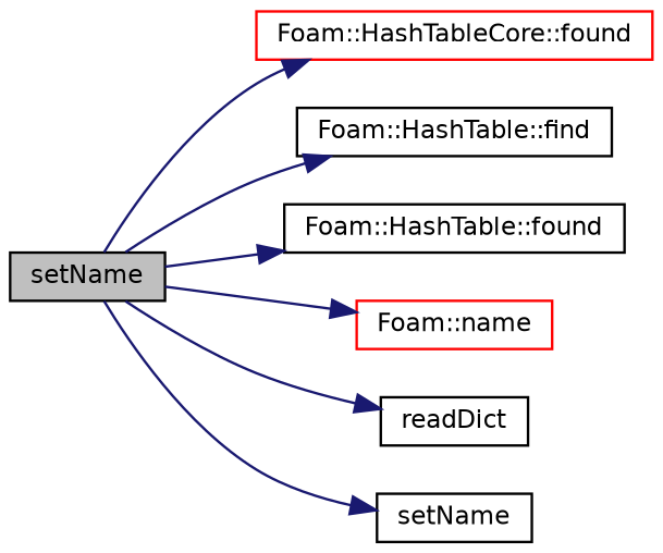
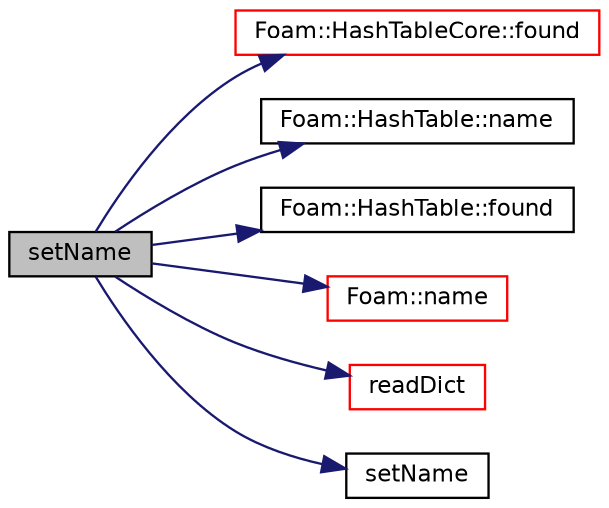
  digraph {
    rankdir=LR
    node [color=black fontname=Helvetica fontsize=10 shape=record]
    edge [color=midnightblue fontname=Helvetica fontsize=10 labelfontname=Helvetica labelfontsize=10 style=solid]
    n1 [fillcolor=grey75 fontcolor=black height=0.2 label=setName style=filled width=0.4]
    n2 [color=red height=0.2 label="Foam::HashTableCore::found" width=0.4]
-   n3 [height=0.2 label="Foam::HashTable::find" width=0.4]
+   n3 [height=0.2 label="Foam::HashTable::name" width=0.4]
    n4 [height=0.2 label="Foam::HashTable::found" width=0.4]
    n5 [color=red height=0.2 label="Foam::name" width=0.4]
-   n6 [height=0.2 label=readDict width=0.4]
+   n6 [color=red height=0.2 label=readDict width=0.4]
    n7 [height=0.2 label=setName width=0.4]
    n1 -> n2
    n1 -> n3
    n1 -> n4
    n1 -> n5
    n1 -> n6
    n1 -> n7
  }
